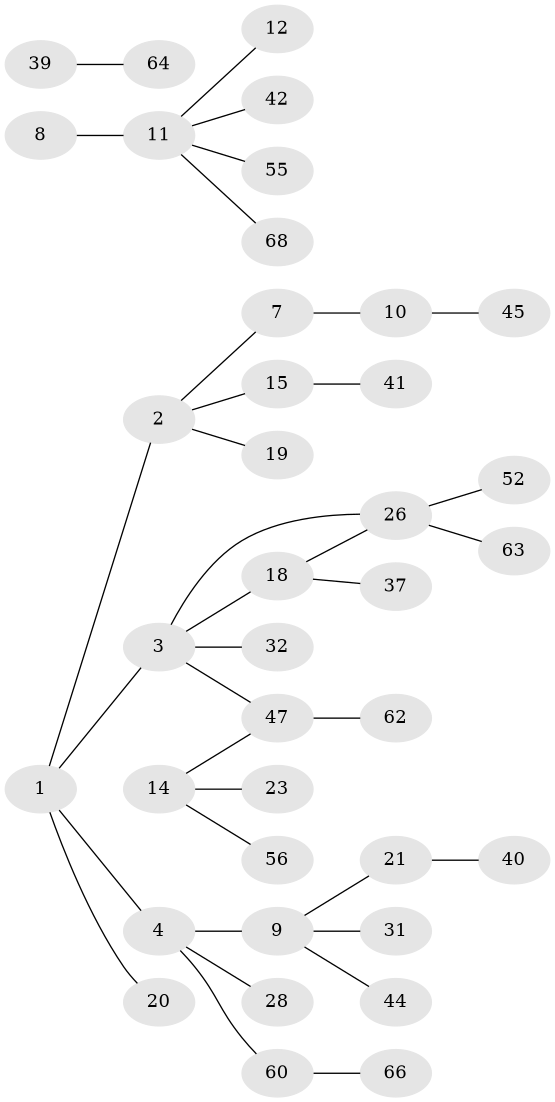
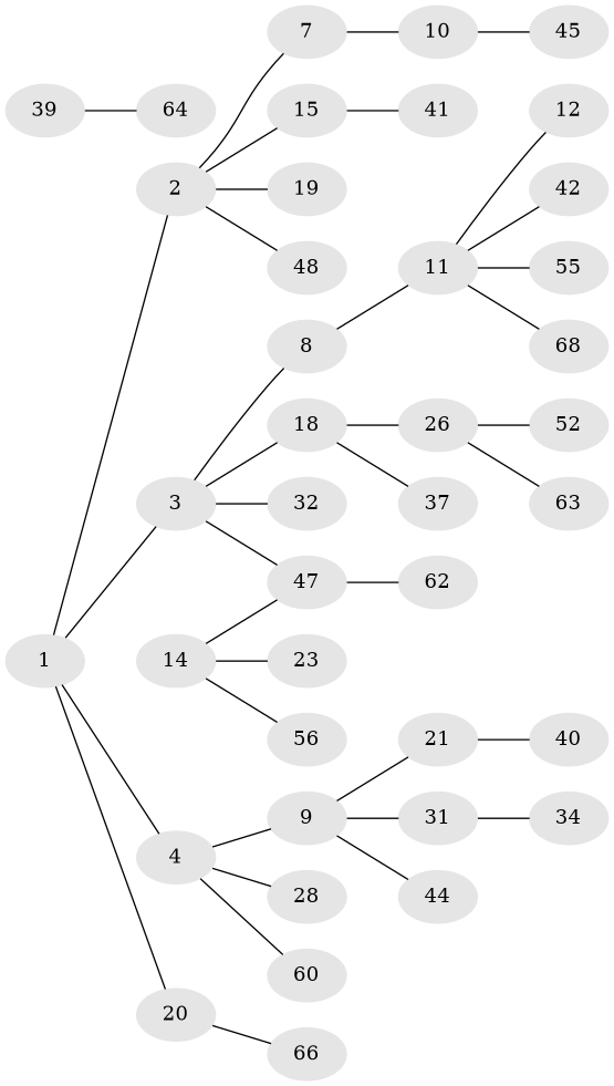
  graph {
    rankdir=LR
    node [color=gray90 style=filled]
    1 [super="+53"]
    2 [super="+27"]
    3 [super="+5"]
    4 [super="+6"]
    20 [super="+22"]
    7 [super="+17"]
    15 [super="+30"]
    19 [super="+43"]
+   48 [super="+65"]
    8 [super="+24"]
    18 [super="+49"]
    32 [super="+36"]
    47 [super="+50"]
    9 [super="+13"]
    28
    60
    66
    10 [super="+61"]
    41
    11 [super="+46"]
    14 [super="+16"]
    23
    56
    26 [super="+33"]
    37 [super="+38"]
    21 [super="+29"]
    31
    44 [super="+51"]
    45
    12
    42
    55
    n33 [label=68]
    40
+   34 [super="+35"]
    62
    52 [super="+54"]
    63
    39 [super="+59"]
    64
    1 -- 2
    1 -- 3
    1 -- 4
    1 -- 20
    2 -- 7
    2 -- 15
    2 -- 19
-   3 -- 26
+   2 -- 48
+   3 -- 8
    3 -- 18
    3 -- 32
    3 -- 47
    4 -- 9
    4 -- 28
    4 -- 60
-   60 -- 66
+   20 -- 66
    7 -- 10
    15 -- 41
    8 -- 11
    18 -- 26
    18 -- 37
    47 -- 62
    9 -- 21
    9 -- 31
    9 -- 44
    10 -- 45
    11 -- 12
    11 -- 42
    11 -- 55
    11 -- n33
    14 -- 47
    14 -- 23
    14 -- 56
    26 -- 52
    26 -- 63
    21 -- 40
+   31 -- 34
    39 -- 64
  }
